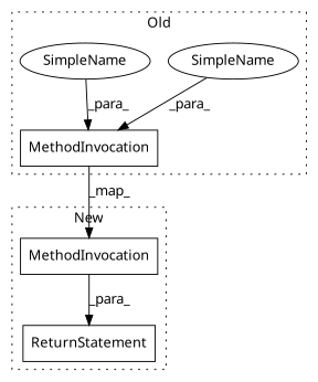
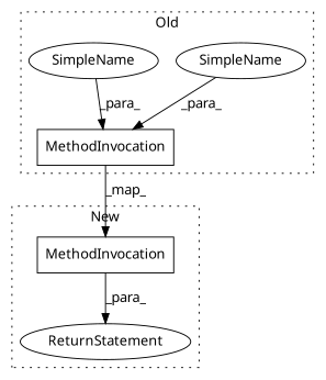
  digraph {
    fontname="Noto Sans"
    node [a=32 l="17,1" shape=box fontname="Noto Sans"]
    edge [fontname="Noto Sans"]
    n1 [label=MethodInvocation s="8350,8421"]
    n2 [a=42 l=16 label=SimpleName s=8405 shape=ellipse]
    n3 [a=42 l=13 label=SimpleName s=8390 shape=ellipse]
    n4 [label=MethodInvocation s="7964,8002"]
-   n5 [a=41 l=7 label=ReturnStatement s=7957]
+   n5 [a=41 l=7 label=ReturnStatement s=7957 shape=ellipse]
    subgraph cluster_1 {
      label=Old
      style=dotted
      n1
      n2
      n3
    }
    subgraph cluster_2 {
      label=New
      style=dotted
      n4
      n5
    }
    n1 -> n4 [label=_map_]
    n2 -> n1 [label=_para_]
    n3 -> n1 [label=_para_]
    n4 -> n5 [label=_para_]
  }
